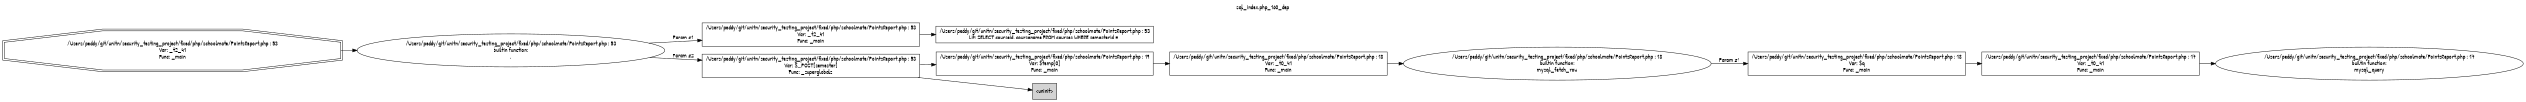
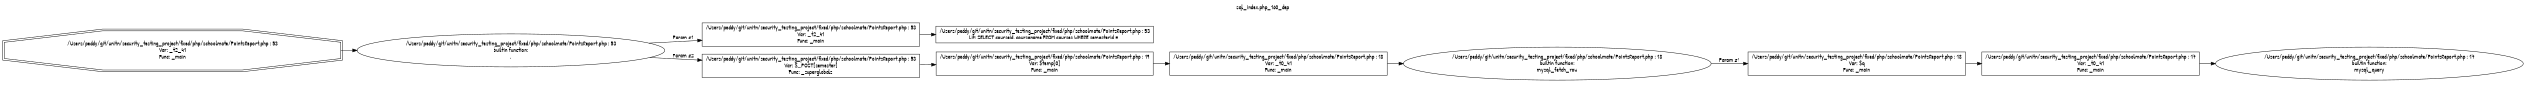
  digraph {
    label="sql_index.php_160_dep"
    labelloc=t
    rankdir=LR
    fontname="Patrick Hand"
    node [shape=box fontname="Patrick Hand"]
    edge [fontname="Patrick Hand"]
    n1 [label="/Users/peddy/git/unitn/security_testing_project/fixed/php/schoolmate/PointsReport.php : 53\nVar: _t2_41\nFunc: _main\n" shape=doubleoctagon]
    n2 [label="/Users/peddy/git/unitn/security_testing_project/fixed/php/schoolmate/PointsReport.php : 53\nbuiltin function:\n.\n" shape=ellipse]
    n3 [label="/Users/peddy/git/unitn/security_testing_project/fixed/php/schoolmate/PointsReport.php : 53\nVar: _t2_41\nFunc: _main\n"]
    n4 [label="/Users/peddy/git/unitn/security_testing_project/fixed/php/schoolmate/PointsReport.php : 53\nVar: $_POST[semester]\nFunc: _superglobals\n"]
    n5 [label="/Users/peddy/git/unitn/security_testing_project/fixed/php/schoolmate/PointsReport.php : 53\nLit: SELECT courseid, coursename FROM courses WHERE semesterid = \n"]
    n6 [label="/Users/peddy/git/unitn/security_testing_project/fixed/php/schoolmate/PointsReport.php : 19\nVar: $temp[0]\nFunc: _main\n"]
-   n7 [label="<uninit>" style=filled]
    n8 [label="/Users/peddy/git/unitn/security_testing_project/fixed/php/schoolmate/PointsReport.php : 18\nVar: _t0_41\nFunc: _main\n"]
    n9 [label="/Users/peddy/git/unitn/security_testing_project/fixed/php/schoolmate/PointsReport.php : 18\nbuiltin function:\nmysql_fetch_row\n" shape=ellipse]
    n10 [label="/Users/peddy/git/unitn/security_testing_project/fixed/php/schoolmate/PointsReport.php : 18\nVar: $q\nFunc: _main\n"]
    n11 [label="/Users/peddy/git/unitn/security_testing_project/fixed/php/schoolmate/PointsReport.php : 17\nVar: _t0_41\nFunc: _main\n"]
    n12 [label="/Users/peddy/git/unitn/security_testing_project/fixed/php/schoolmate/PointsReport.php : 17\nbuiltin function:\nmysql_query\n" shape=ellipse]
    n1 -> n2
    n2 -> n3 [label="Param #1"]
    n2 -> n4 [label="Param #2"]
    n3 -> n5
    n4 -> n6
-   n4 -> n7
    n6 -> n8
    n8 -> n9
    n9 -> n10 [label="Param #1"]
    n10 -> n11
    n11 -> n12
  }
